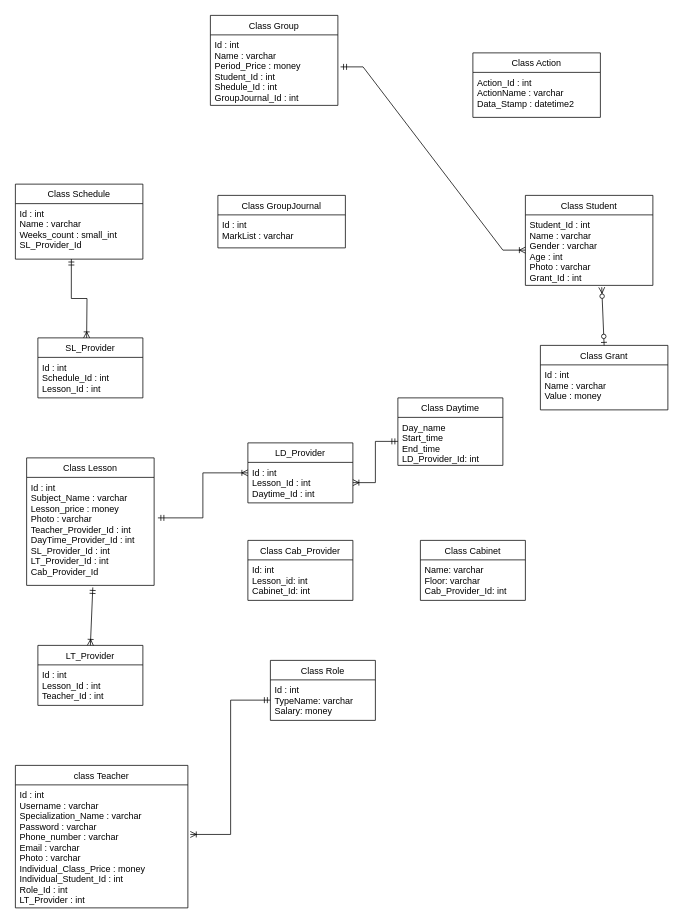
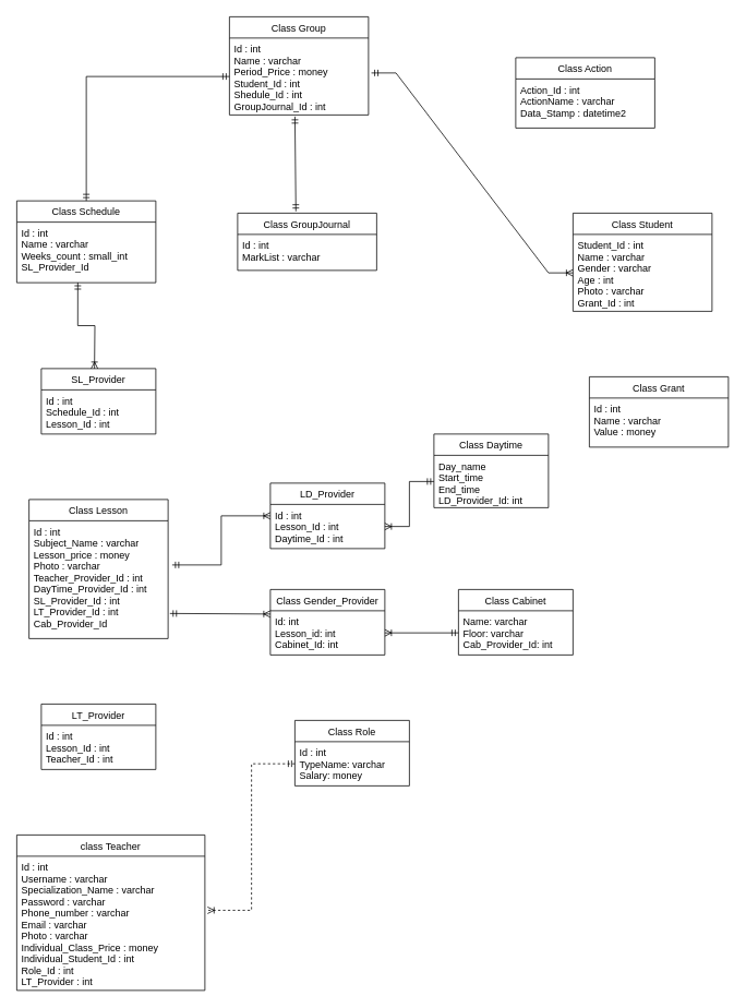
  <mxCell id="0" />
  <mxCell id="1" parent="0" />
  <mxCell id="2" value="Class Group" style="swimlane;fontStyle=0;childLayout=stackLayout;horizontal=1;startSize=26;fillColor=none;horizontalStack=0;resizeParent=1;resizeParentMax=0;resizeLast=0;collapsible=1;marginBottom=0;" parent="1" vertex="1"><mxGeometry x="280" y="20" width="170" height="120" as="geometry" /></mxCell>
  <mxCell id="3" value="Id : int&#10;Name : varchar&#10;Period_Price : money&#10;Student_Id : int&#10;Shedule_Id : int&#10;GroupJournal_Id : int" style="text;strokeColor=none;fillColor=none;align=left;verticalAlign=top;spacingLeft=4;spacingRight=4;overflow=hidden;rotatable=0;points=[[0,0.5],[1,0.5]];portConstraint=eastwest;" parent="2" vertex="1"><mxGeometry y="26" width="170" height="94" as="geometry" /></mxCell>
  <mxCell id="4" value="Class Student" style="swimlane;fontStyle=0;childLayout=stackLayout;horizontal=1;startSize=26;fillColor=none;horizontalStack=0;resizeParent=1;resizeParentMax=0;resizeLast=0;collapsible=1;marginBottom=0;" parent="1" vertex="1"><mxGeometry x="700" y="260" width="170" height="120" as="geometry" /></mxCell>
  <mxCell id="5" value="Student_Id : int&#10;Name : varchar&#10;Gender : varchar&#10;Age : int&#10;Photo : varchar&#10;Grant_Id : int" style="text;strokeColor=none;fillColor=none;align=left;verticalAlign=top;spacingLeft=4;spacingRight=4;overflow=hidden;rotatable=0;points=[[0,0.5],[1,0.5]];portConstraint=eastwest;" parent="4" vertex="1"><mxGeometry y="26" width="170" height="94" as="geometry" /></mxCell>
  <mxCell id="6" value="Class Action" style="swimlane;fontStyle=0;childLayout=stackLayout;horizontal=1;startSize=26;fillColor=none;horizontalStack=0;resizeParent=1;resizeParentMax=0;resizeLast=0;collapsible=1;marginBottom=0;" parent="1" vertex="1"><mxGeometry x="630" y="70" width="170" height="86" as="geometry" /></mxCell>
  <mxCell id="7" value="Action_Id : int&#10;ActionName : varchar&#10;Data_Stamp : datetime2" style="text;strokeColor=none;fillColor=none;align=left;verticalAlign=top;spacingLeft=4;spacingRight=4;overflow=hidden;rotatable=0;points=[[0,0.5],[1,0.5]];portConstraint=eastwest;" parent="6" vertex="1"><mxGeometry y="26" width="170" height="60" as="geometry" /></mxCell>
  <mxCell id="8" value="Class Grant" style="swimlane;fontStyle=0;childLayout=stackLayout;horizontal=1;startSize=26;fillColor=none;horizontalStack=0;resizeParent=1;resizeParentMax=0;resizeLast=0;collapsible=1;marginBottom=0;" parent="1" vertex="1"><mxGeometry x="720" y="460" width="170" height="86" as="geometry" /></mxCell>
  <mxCell id="9" value="Id : int&#10;Name : varchar&#10;Value : money" style="text;strokeColor=none;fillColor=none;align=left;verticalAlign=top;spacingLeft=4;spacingRight=4;overflow=hidden;rotatable=0;points=[[0,0.5],[1,0.5]];portConstraint=eastwest;" parent="8" vertex="1"><mxGeometry y="26" width="170" height="60" as="geometry" /></mxCell>
  <mxCell id="10" value="Class GroupJournal" style="swimlane;fontStyle=0;childLayout=stackLayout;horizontal=1;startSize=26;fillColor=none;horizontalStack=0;resizeParent=1;resizeParentMax=0;resizeLast=0;collapsible=1;marginBottom=0;" parent="1" vertex="1"><mxGeometry x="290" y="260" width="170" height="70" as="geometry" /></mxCell>
  <mxCell id="11" value="Id : int&#10;MarkList : varchar" style="text;strokeColor=none;fillColor=none;align=left;verticalAlign=top;spacingLeft=4;spacingRight=4;overflow=hidden;rotatable=0;points=[[0,0.5],[1,0.5]];portConstraint=eastwest;" parent="10" vertex="1"><mxGeometry y="26" width="170" height="44" as="geometry" /></mxCell>
  <mxCell id="12" value="Class Schedule" style="swimlane;fontStyle=0;childLayout=stackLayout;horizontal=1;startSize=26;fillColor=none;horizontalStack=0;resizeParent=1;resizeParentMax=0;resizeLast=0;collapsible=1;marginBottom=0;" parent="1" vertex="1"><mxGeometry x="20" y="245" width="170" height="100" as="geometry" /></mxCell>
  <mxCell id="13" value="Id : int&#10;Name : varchar&#10;Weeks_count : small_int&#10;SL_Provider_Id" style="text;strokeColor=none;fillColor=none;align=left;verticalAlign=top;spacingLeft=4;spacingRight=4;overflow=hidden;rotatable=0;points=[[0,0.5],[1,0.5]];portConstraint=eastwest;" parent="12" vertex="1"><mxGeometry y="26" width="170" height="74" as="geometry" /></mxCell>
  <mxCell id="14" value="SL_Provider" style="swimlane;fontStyle=0;childLayout=stackLayout;horizontal=1;startSize=26;fillColor=none;horizontalStack=0;resizeParent=1;resizeParentMax=0;resizeLast=0;collapsible=1;marginBottom=0;" parent="1" vertex="1"><mxGeometry x="50" y="450" width="140" height="80" as="geometry" /></mxCell>
  <mxCell id="15" value="Id : int&#10;Schedule_Id : int&#10;Lesson_Id : int" style="text;strokeColor=none;fillColor=none;align=left;verticalAlign=top;spacingLeft=4;spacingRight=4;overflow=hidden;rotatable=0;points=[[0,0.5],[1,0.5]];portConstraint=eastwest;" parent="14" vertex="1"><mxGeometry y="26" width="140" height="54" as="geometry" /></mxCell>
  <mxCell id="16" value="Class Lesson" style="swimlane;fontStyle=0;childLayout=stackLayout;horizontal=1;startSize=26;fillColor=none;horizontalStack=0;resizeParent=1;resizeParentMax=0;resizeLast=0;collapsible=1;marginBottom=0;" parent="1" vertex="1"><mxGeometry x="35" y="610" width="170" height="170" as="geometry" /></mxCell>
  <mxCell id="17" value="Id : int&#10;Subject_Name : varchar &#10;Lesson_price : money&#10;Photo : varchar&#10;Teacher_Provider_Id : int&#10;DayTime_Provider_Id : int&#10;SL_Provider_Id : int&#10;LT_Provider_Id : int&#10;Cab_Provider_Id" style="text;strokeColor=none;fillColor=none;align=left;verticalAlign=top;spacingLeft=4;spacingRight=4;overflow=hidden;rotatable=0;points=[[0,0.5],[1,0.5]];portConstraint=eastwest;" parent="16" vertex="1"><mxGeometry y="26" width="170" height="144" as="geometry" /></mxCell>
  <mxCell id="18" value="LT_Provider" style="swimlane;fontStyle=0;childLayout=stackLayout;horizontal=1;startSize=26;fillColor=none;horizontalStack=0;resizeParent=1;resizeParentMax=0;resizeLast=0;collapsible=1;marginBottom=0;" parent="1" vertex="1"><mxGeometry x="50" y="860" width="140" height="80" as="geometry" /></mxCell>
  <mxCell id="19" value="Id : int&#10;Lesson_Id : int&#10;Teacher_Id : int&#10;" style="text;strokeColor=none;fillColor=none;align=left;verticalAlign=top;spacingLeft=4;spacingRight=4;overflow=hidden;rotatable=0;points=[[0,0.5],[1,0.5]];portConstraint=eastwest;" parent="18" vertex="1"><mxGeometry y="26" width="140" height="54" as="geometry" /></mxCell>
  <mxCell id="20" value="class Teacher" style="swimlane;fontStyle=0;childLayout=stackLayout;horizontal=1;startSize=26;fillColor=none;horizontalStack=0;resizeParent=1;resizeParentMax=0;resizeLast=0;collapsible=1;marginBottom=0;" parent="1" vertex="1"><mxGeometry x="20" y="1020" width="230" height="190" as="geometry" /></mxCell>
  <mxCell id="21" value="Id : int&#10;Username : varchar &#10;Specialization_Name : varchar&#10;Password : varchar&#10;Phone_number : varchar&#10;Email : varchar&#10;Photo : varchar&#10;Individual_Class_Price : money&#10;Individual_Student_Id : int&#10;Role_Id : int&#10;LT_Provider : int" style="text;strokeColor=none;fillColor=none;align=left;verticalAlign=top;spacingLeft=4;spacingRight=4;overflow=hidden;rotatable=0;points=[[0,0.5],[1,0.5]];portConstraint=eastwest;" parent="20" vertex="1"><mxGeometry y="26" width="230" height="164" as="geometry" /></mxCell>
  <mxCell id="22" value="Class Role" style="swimlane;fontStyle=0;childLayout=stackLayout;horizontal=1;startSize=26;fillColor=none;horizontalStack=0;resizeParent=1;resizeParentMax=0;resizeLast=0;collapsible=1;marginBottom=0;" parent="1" vertex="1"><mxGeometry x="360" y="880" width="140" height="80" as="geometry" /></mxCell>
  <mxCell id="23" value="Id : int&#10;TypeName: varchar&#10;Salary: money&#10;" style="text;strokeColor=none;fillColor=none;align=left;verticalAlign=top;spacingLeft=4;spacingRight=4;overflow=hidden;rotatable=0;points=[[0,0.5],[1,0.5]];portConstraint=eastwest;" parent="22" vertex="1"><mxGeometry y="26" width="140" height="54" as="geometry" /></mxCell>
- <mxCell id="24" value="Class Cab_Provider" style="swimlane;fontStyle=0;childLayout=stackLayout;horizontal=1;startSize=26;fillColor=none;horizontalStack=0;resizeParent=1;resizeParentMax=0;resizeLast=0;collapsible=1;marginBottom=0;" parent="1" vertex="1"><mxGeometry x="330" y="720" width="140" height="80" as="geometry" /></mxCell>
+ <mxCell id="24" value="Class Gender_Provider" style="swimlane;fontStyle=0;childLayout=stackLayout;horizontal=1;startSize=26;fillColor=none;horizontalStack=0;resizeParent=1;resizeParentMax=0;resizeLast=0;collapsible=1;marginBottom=0;" parent="1" vertex="1"><mxGeometry x="330" y="720" width="140" height="80" as="geometry" /></mxCell>
  <mxCell id="25" value="Id: int&#10;Lesson_id: int&#10;Cabinet_Id: int&#10;" style="text;strokeColor=none;fillColor=none;align=left;verticalAlign=top;spacingLeft=4;spacingRight=4;overflow=hidden;rotatable=0;points=[[0,0.5],[1,0.5]];portConstraint=eastwest;" parent="24" vertex="1"><mxGeometry y="26" width="140" height="54" as="geometry" /></mxCell>
  <mxCell id="26" value="Class Daytime" style="swimlane;fontStyle=0;childLayout=stackLayout;horizontal=1;startSize=26;fillColor=none;horizontalStack=0;resizeParent=1;resizeParentMax=0;resizeLast=0;collapsible=1;marginBottom=0;" parent="1" vertex="1"><mxGeometry x="530" y="530" width="140" height="90" as="geometry" /></mxCell>
  <mxCell id="27" value="Day_name&#10;Start_time&#10;End_time&#10;LD_Provider_Id: int" style="text;strokeColor=none;fillColor=none;align=left;verticalAlign=top;spacingLeft=4;spacingRight=4;overflow=hidden;rotatable=0;points=[[0,0.5],[1,0.5]];portConstraint=eastwest;" parent="26" vertex="1"><mxGeometry y="26" width="140" height="64" as="geometry" /></mxCell>
+ <mxCell id="28" value="" style="fontSize=12;html=1;endArrow=ERmandOne;startArrow=ERmandOne;rounded=0;entryX=0.471;entryY=1.021;entryDx=0;entryDy=0;entryPerimeter=0;exitX=0.419;exitY=-0.032;exitDx=0;exitDy=0;exitPerimeter=0;" parent="1" source="10" target="3" edge="1"><mxGeometry width="100" height="100" relative="1" as="geometry"><mxPoint x="180" y="290" as="sourcePoint" /><mxPoint x="280" y="190" as="targetPoint" /></mxGeometry></mxCell>
+ <mxCell id="29" value="" style="fontSize=12;html=1;endArrow=ERmandOne;startArrow=ERmandOne;rounded=0;entryX=0;entryY=0.5;entryDx=0;entryDy=0;edgeStyle=orthogonalEdgeStyle;exitX=0.5;exitY=0;exitDx=0;exitDy=0;" parent="1" source="12" target="3" edge="1"><mxGeometry width="100" height="100" relative="1" as="geometry"><mxPoint x="120" y="180" as="sourcePoint" /><mxPoint x="220" y="116" as="targetPoint" /></mxGeometry></mxCell>
  <mxCell id="30" value="" style="edgeStyle=orthogonalEdgeStyle;fontSize=12;html=1;endArrow=ERoneToMany;startArrow=ERmandOne;rounded=0;exitX=0.439;exitY=0.998;exitDx=0;exitDy=0;exitPerimeter=0;" parent="1" source="13" edge="1"><mxGeometry width="100" height="100" relative="1" as="geometry"><mxPoint x="130" y="380" as="sourcePoint" /><mxPoint x="115" y="450" as="targetPoint" /></mxGeometry></mxCell>
- <mxCell id="31" value="" style="fontSize=12;html=1;endArrow=ERoneToMany;startArrow=ERmandOne;rounded=0;exitX=0.519;exitY=1.019;exitDx=0;exitDy=0;exitPerimeter=0;entryX=0.5;entryY=0;entryDx=0;entryDy=0;" parent="1" source="17" target="18" edge="1"><mxGeometry width="100" height="100" relative="1" as="geometry"><mxPoint x="460" y="900" as="sourcePoint" /><mxPoint x="125" y="860" as="targetPoint" /></mxGeometry></mxCell>
- <mxCell id="32" value="" style="edgeStyle=elbowEdgeStyle;fontSize=12;html=1;endArrow=ERoneToMany;startArrow=ERmandOne;rounded=0;entryX=1.014;entryY=0.403;entryDx=0;entryDy=0;entryPerimeter=0;exitX=0;exitY=0.5;exitDx=0;exitDy=0;" parent="1" source="23" target="21" edge="1"><mxGeometry width="100" height="100" relative="1" as="geometry"><mxPoint x="530" y="1040" as="sourcePoint" /><mxPoint x="330" y="1140" as="targetPoint" /></mxGeometry></mxCell>
+ <mxCell id="32" value="" style="edgeStyle=elbowEdgeStyle;fontSize=12;html=1;endArrow=ERoneToMany;startArrow=ERmandOne;rounded=0;entryX=1.014;entryY=0.403;entryDx=0;entryDy=0;entryPerimeter=0;exitX=0;exitY=0.5;exitDx=0;exitDy=0;dashed=1;" parent="1" source="23" target="21" edge="1"><mxGeometry width="100" height="100" relative="1" as="geometry"><mxPoint x="530" y="1040" as="sourcePoint" /><mxPoint x="330" y="1140" as="targetPoint" /></mxGeometry></mxCell>
  <mxCell id="33" value="" style="edgeStyle=entityRelationEdgeStyle;fontSize=12;html=1;endArrow=ERoneToMany;startArrow=ERmandOne;rounded=0;exitX=1.021;exitY=0.454;exitDx=0;exitDy=0;exitPerimeter=0;entryX=0;entryY=0.5;entryDx=0;entryDy=0;" parent="1" source="3" target="5" edge="1"><mxGeometry width="100" height="100" relative="1" as="geometry"><mxPoint x="480" y="100" as="sourcePoint" /><mxPoint x="580" y="0" as="targetPoint" /></mxGeometry></mxCell>
- <mxCell id="34" value="" style="fontSize=12;html=1;endArrow=ERzeroToMany;startArrow=ERzeroToOne;rounded=0;exitX=0.5;exitY=0;exitDx=0;exitDy=0;entryX=0.599;entryY=1.026;entryDx=0;entryDy=0;entryPerimeter=0;" parent="1" source="8" target="5" edge="1"><mxGeometry width="100" height="100" relative="1" as="geometry"><mxPoint x="760" y="536" as="sourcePoint" /><mxPoint x="860" y="436" as="targetPoint" /><Array as="points" /></mxGeometry></mxCell>
+ <mxCell id="35" value="" style="fontSize=12;html=1;endArrow=ERoneToMany;startArrow=ERmandOne;rounded=0;entryX=0;entryY=0.074;entryDx=0;entryDy=0;entryPerimeter=0;exitX=1.013;exitY=0.787;exitDx=0;exitDy=0;exitPerimeter=0;" parent="1" source="17" target="25" edge="1"><mxGeometry width="100" height="100" relative="1" as="geometry"><mxPoint x="260" y="830" as="sourcePoint" /><mxPoint x="260" y="690" as="targetPoint" /></mxGeometry></mxCell>
  <mxCell id="36" value="LD_Provider" style="swimlane;fontStyle=0;childLayout=stackLayout;horizontal=1;startSize=26;fillColor=none;horizontalStack=0;resizeParent=1;resizeParentMax=0;resizeLast=0;collapsible=1;marginBottom=0;" parent="1" vertex="1"><mxGeometry x="330" y="590" width="140" height="80" as="geometry" /></mxCell>
  <mxCell id="37" value="Id : int&#10;Lesson_Id : int&#10;Daytime_Id : int" style="text;strokeColor=none;fillColor=none;align=left;verticalAlign=top;spacingLeft=4;spacingRight=4;overflow=hidden;rotatable=0;points=[[0,0.5],[1,0.5]];portConstraint=eastwest;" parent="36" vertex="1"><mxGeometry y="26" width="140" height="54" as="geometry" /></mxCell>
  <mxCell id="38" value="" style="edgeStyle=elbowEdgeStyle;fontSize=12;html=1;endArrow=ERoneToMany;startArrow=ERmandOne;rounded=0;entryX=0;entryY=0.259;entryDx=0;entryDy=0;entryPerimeter=0;" parent="1" target="37" edge="1"><mxGeometry width="100" height="100" relative="1" as="geometry"><mxPoint x="210" y="690" as="sourcePoint" /><mxPoint x="315" y="590" as="targetPoint" /></mxGeometry></mxCell>
  <mxCell id="39" value="" style="edgeStyle=elbowEdgeStyle;fontSize=12;html=1;endArrow=ERoneToMany;startArrow=ERmandOne;rounded=0;entryX=1;entryY=0.5;entryDx=0;entryDy=0;exitX=0;exitY=0.5;exitDx=0;exitDy=0;" parent="1" source="27" target="37" edge="1"><mxGeometry width="100" height="100" relative="1" as="geometry"><mxPoint x="560" y="740" as="sourcePoint" /><mxPoint x="510" y="620" as="targetPoint" /></mxGeometry></mxCell>
  <mxCell id="40" value="Class Cabinet" style="swimlane;fontStyle=0;childLayout=stackLayout;horizontal=1;startSize=26;fillColor=none;horizontalStack=0;resizeParent=1;resizeParentMax=0;resizeLast=0;collapsible=1;marginBottom=0;" parent="1" vertex="1"><mxGeometry x="560" y="720" width="140" height="80" as="geometry" /></mxCell>
  <mxCell id="41" value="Name: varchar&#10;Floor: varchar&#10;Cab_Provider_Id: int" style="text;strokeColor=none;fillColor=none;align=left;verticalAlign=top;spacingLeft=4;spacingRight=4;overflow=hidden;rotatable=0;points=[[0,0.5],[1,0.5]];portConstraint=eastwest;" parent="40" vertex="1"><mxGeometry y="26" width="140" height="54" as="geometry" /></mxCell>
+ <mxCell id="42" value="" style="fontSize=12;html=1;endArrow=ERoneToMany;startArrow=ERmandOne;rounded=0;entryX=1;entryY=0.5;entryDx=0;entryDy=0;exitX=0;exitY=0.5;exitDx=0;exitDy=0;" parent="1" source="41" target="25" edge="1"><mxGeometry width="100" height="100" relative="1" as="geometry"><mxPoint x="570" y="825" as="sourcePoint" /><mxPoint x="570" y="730" as="targetPoint" /></mxGeometry></mxCell>
